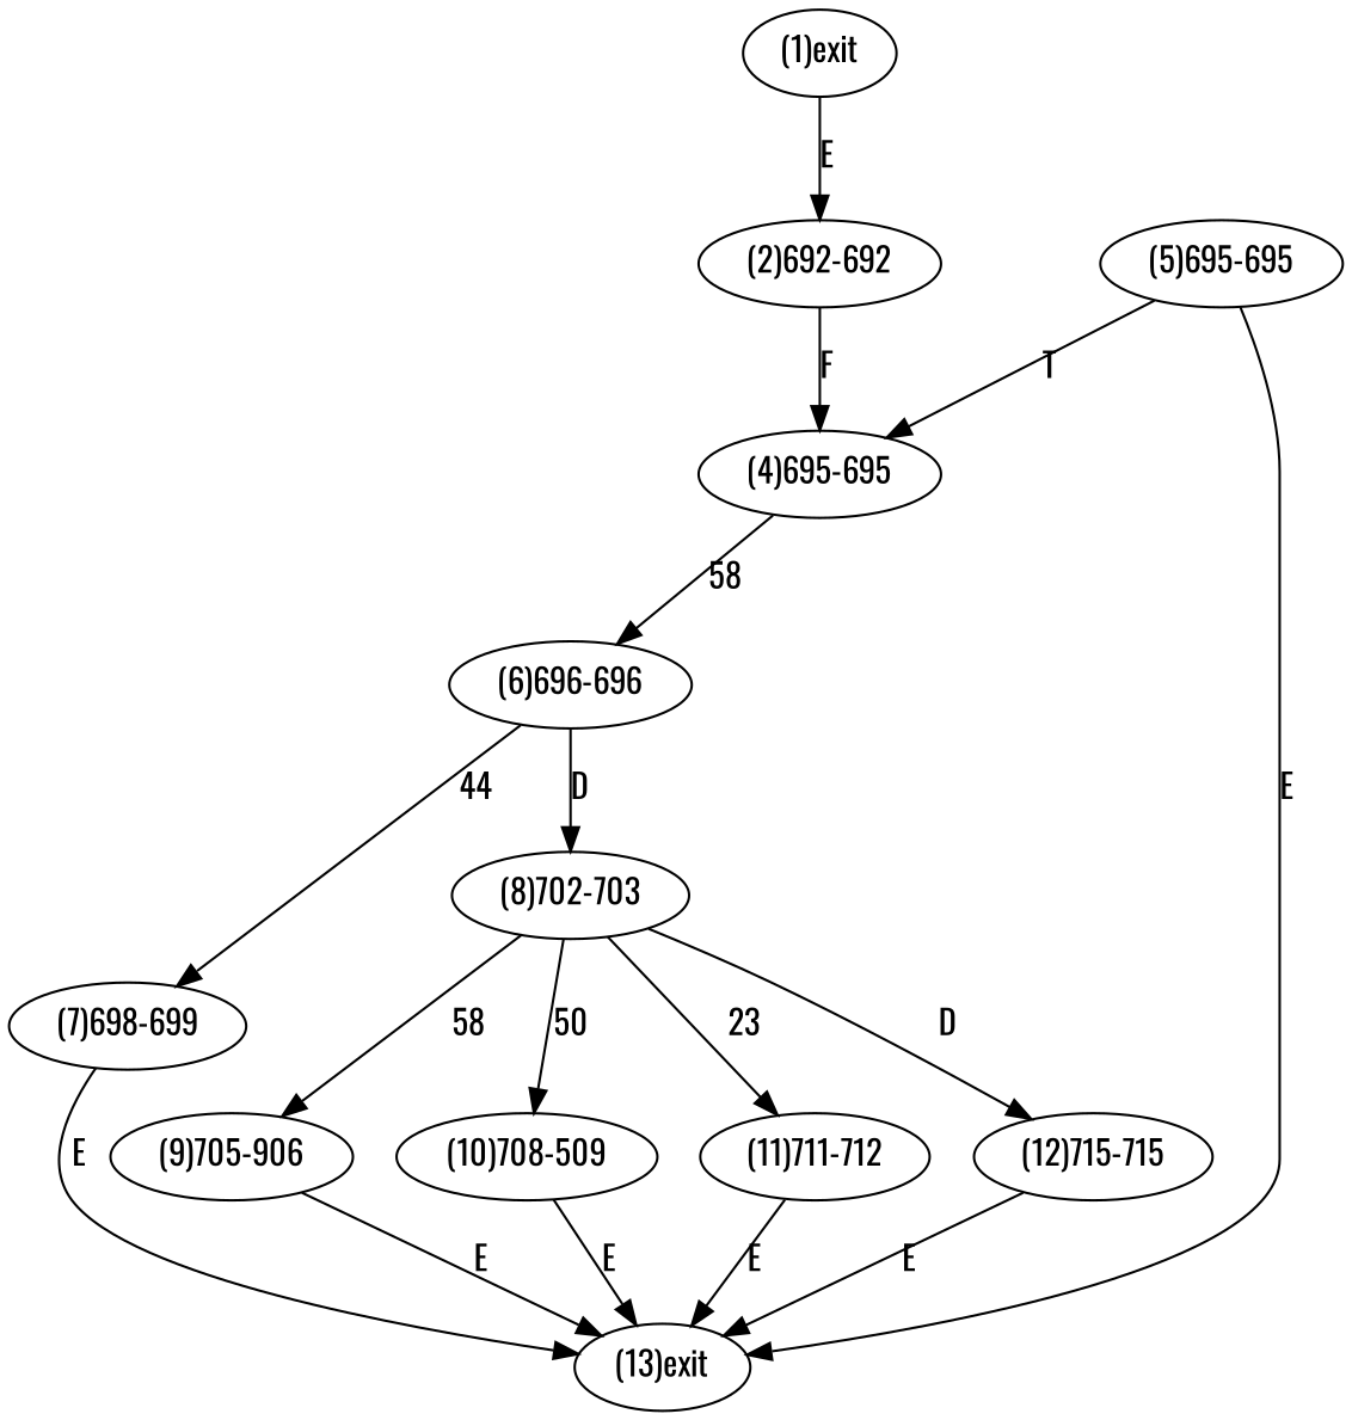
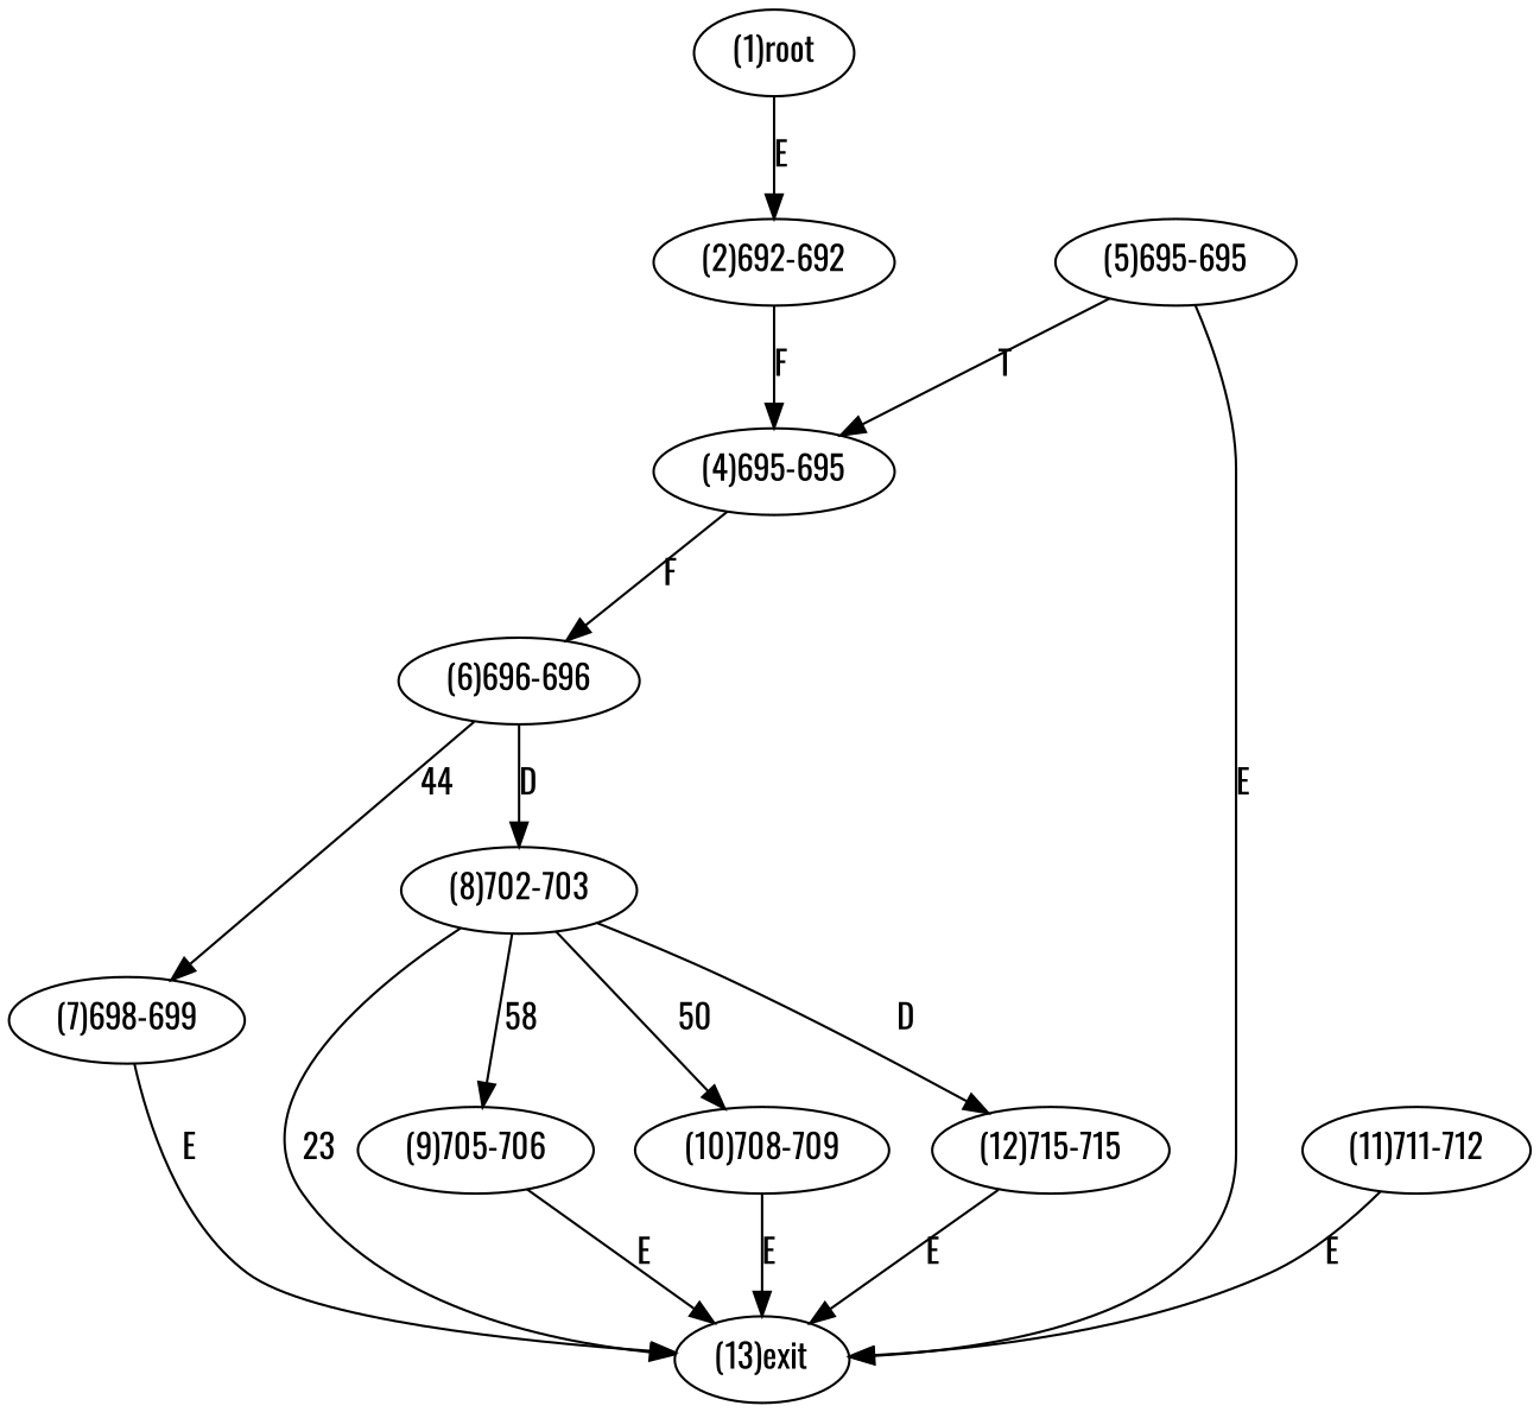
  digraph {
    fontname=Oswald
    node [fontname=Oswald]
    edge [fontname=Oswald]
-   n1 [label="(1)exit"]
+   n1 [label="(1)root"]
    n2 [label="(2)692-692"]
    n3 [label="(4)695-695"]
    n4 [label="(6)696-696"]
    n5 [label="(13)exit"]
    n6 [label="(5)695-695"]
    n7 [label="(7)698-699"]
    n8 [label="(8)702-703"]
-   n9 [label="(9)705-906"]
-   n10 [label="(10)708-509"]
+   n9 [label="(9)705-706"]
+   n10 [label="(10)708-709"]
    n11 [label="(11)711-712"]
    n12 [label="(12)715-715"]
    n1 -> n2 [label=E]
    n2 -> n3 [label=F]
-   n3 -> n4 [label=58]
+   n3 -> n4 [label=F]
    n4 -> n7 [label=44]
    n4 -> n8 [label=D]
    n6 -> n3 [label=T]
    n6 -> n5 [label=E]
    n7 -> n5 [label=E]
    n8 -> n9 [label=58]
    n8 -> n10 [label=50]
-   n8 -> n11 [label=23]
+   n8 -> n5 [label=23]
    n8 -> n12 [label=D]
    n9 -> n5 [label=E]
    n10 -> n5 [label=E]
    n11 -> n5 [label=E]
    n12 -> n5 [label=E]
  }
